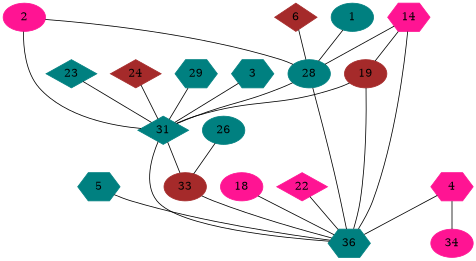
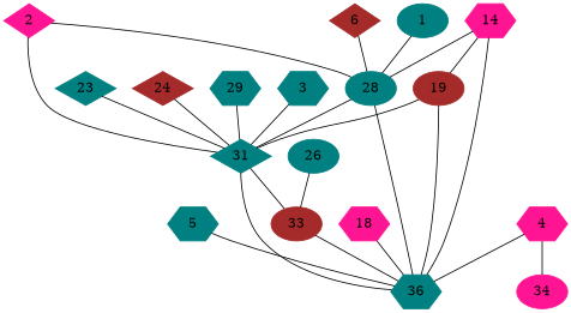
  graph {
    node [color=teal shape=hexagon style=filled]
    edge [weight=1.0]
    1 [shape=ellipse]
    28 [shape=ellipse]
    31 [shape=diamond]
    36
-   2 [color=deeppink shape=ellipse]
+   2 [color=deeppink shape=diamond]
    33 [color=brown shape=ellipse]
    3
    4 [color=deeppink]
    34 [color=deeppink shape=ellipse]
    5
    6 [color=brown shape=diamond]
    14 [color=deeppink]
    19 [color=brown shape=ellipse]
-   18 [color=deeppink shape=ellipse]
-   22 [color=deeppink shape=diamond]
+   18 [color=deeppink]
    23 [shape=diamond]
    24 [color=brown shape=diamond]
    26 [shape=ellipse]
    29
    1 -- 28
    28 -- 31 [weight=2.0]
    28 -- 36 [weight=2.0]
    31 -- 36
    31 -- 33
    2 -- 28
    2 -- 31 [weight=2.0]
    33 -- 36 [weight=2.0]
    3 -- 31
    4 -- 36
    4 -- 34
    5 -- 36
    6 -- 28 [weight=2.0]
    14 -- 28
    14 -- 36 [weight=3.0]
    14 -- 19
    19 -- 31
    19 -- 36
    18 -- 36
-   22 -- 36
    23 -- 31
    24 -- 31
    26 -- 33
    29 -- 31
  }
